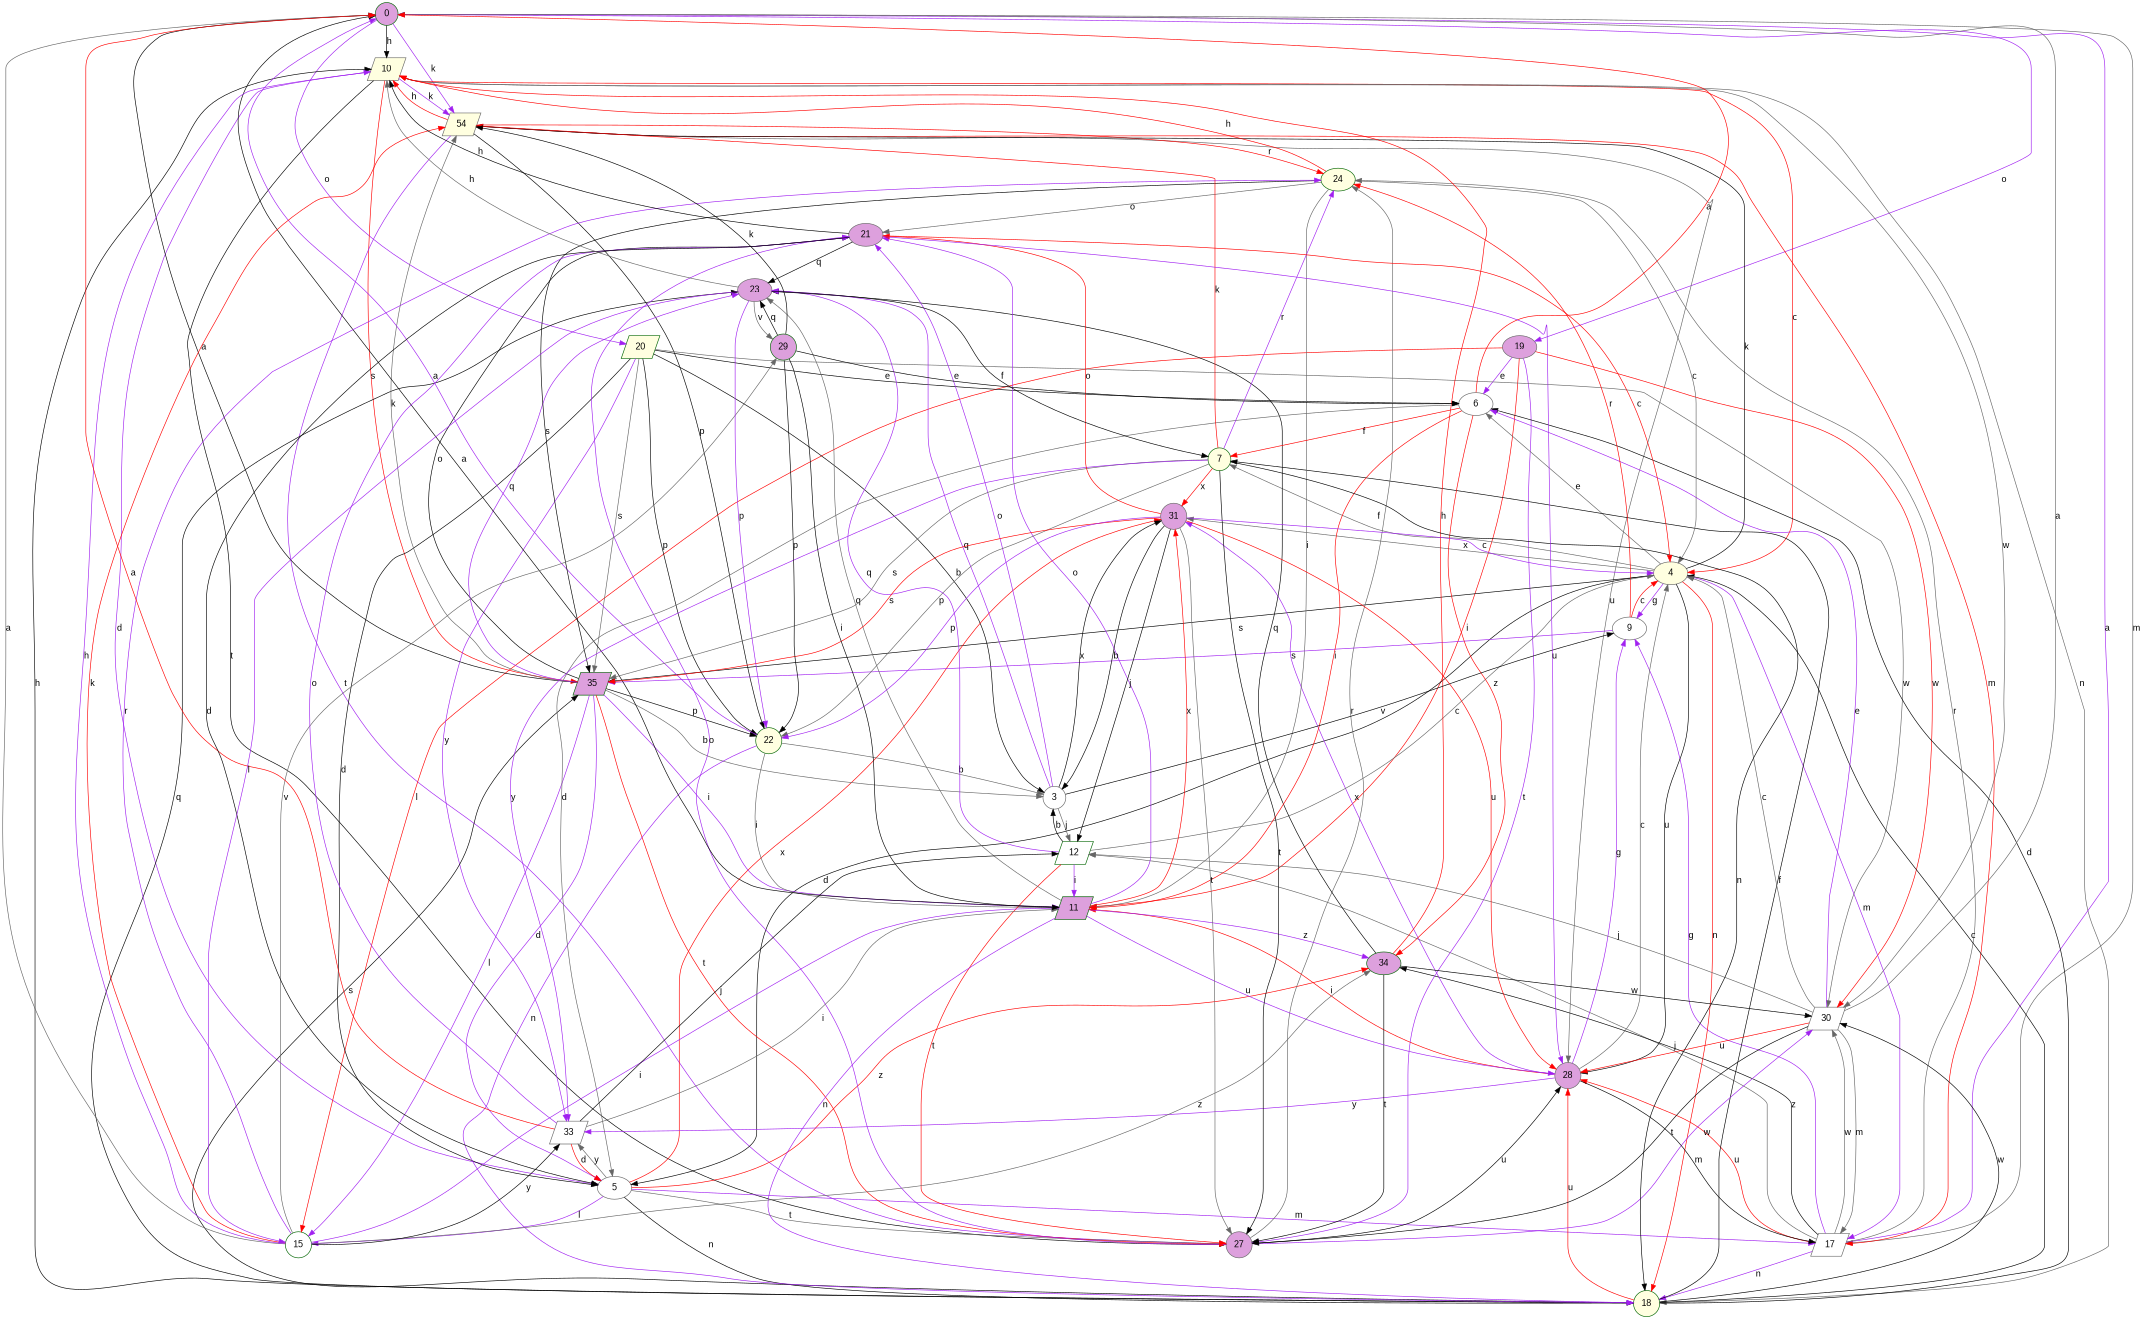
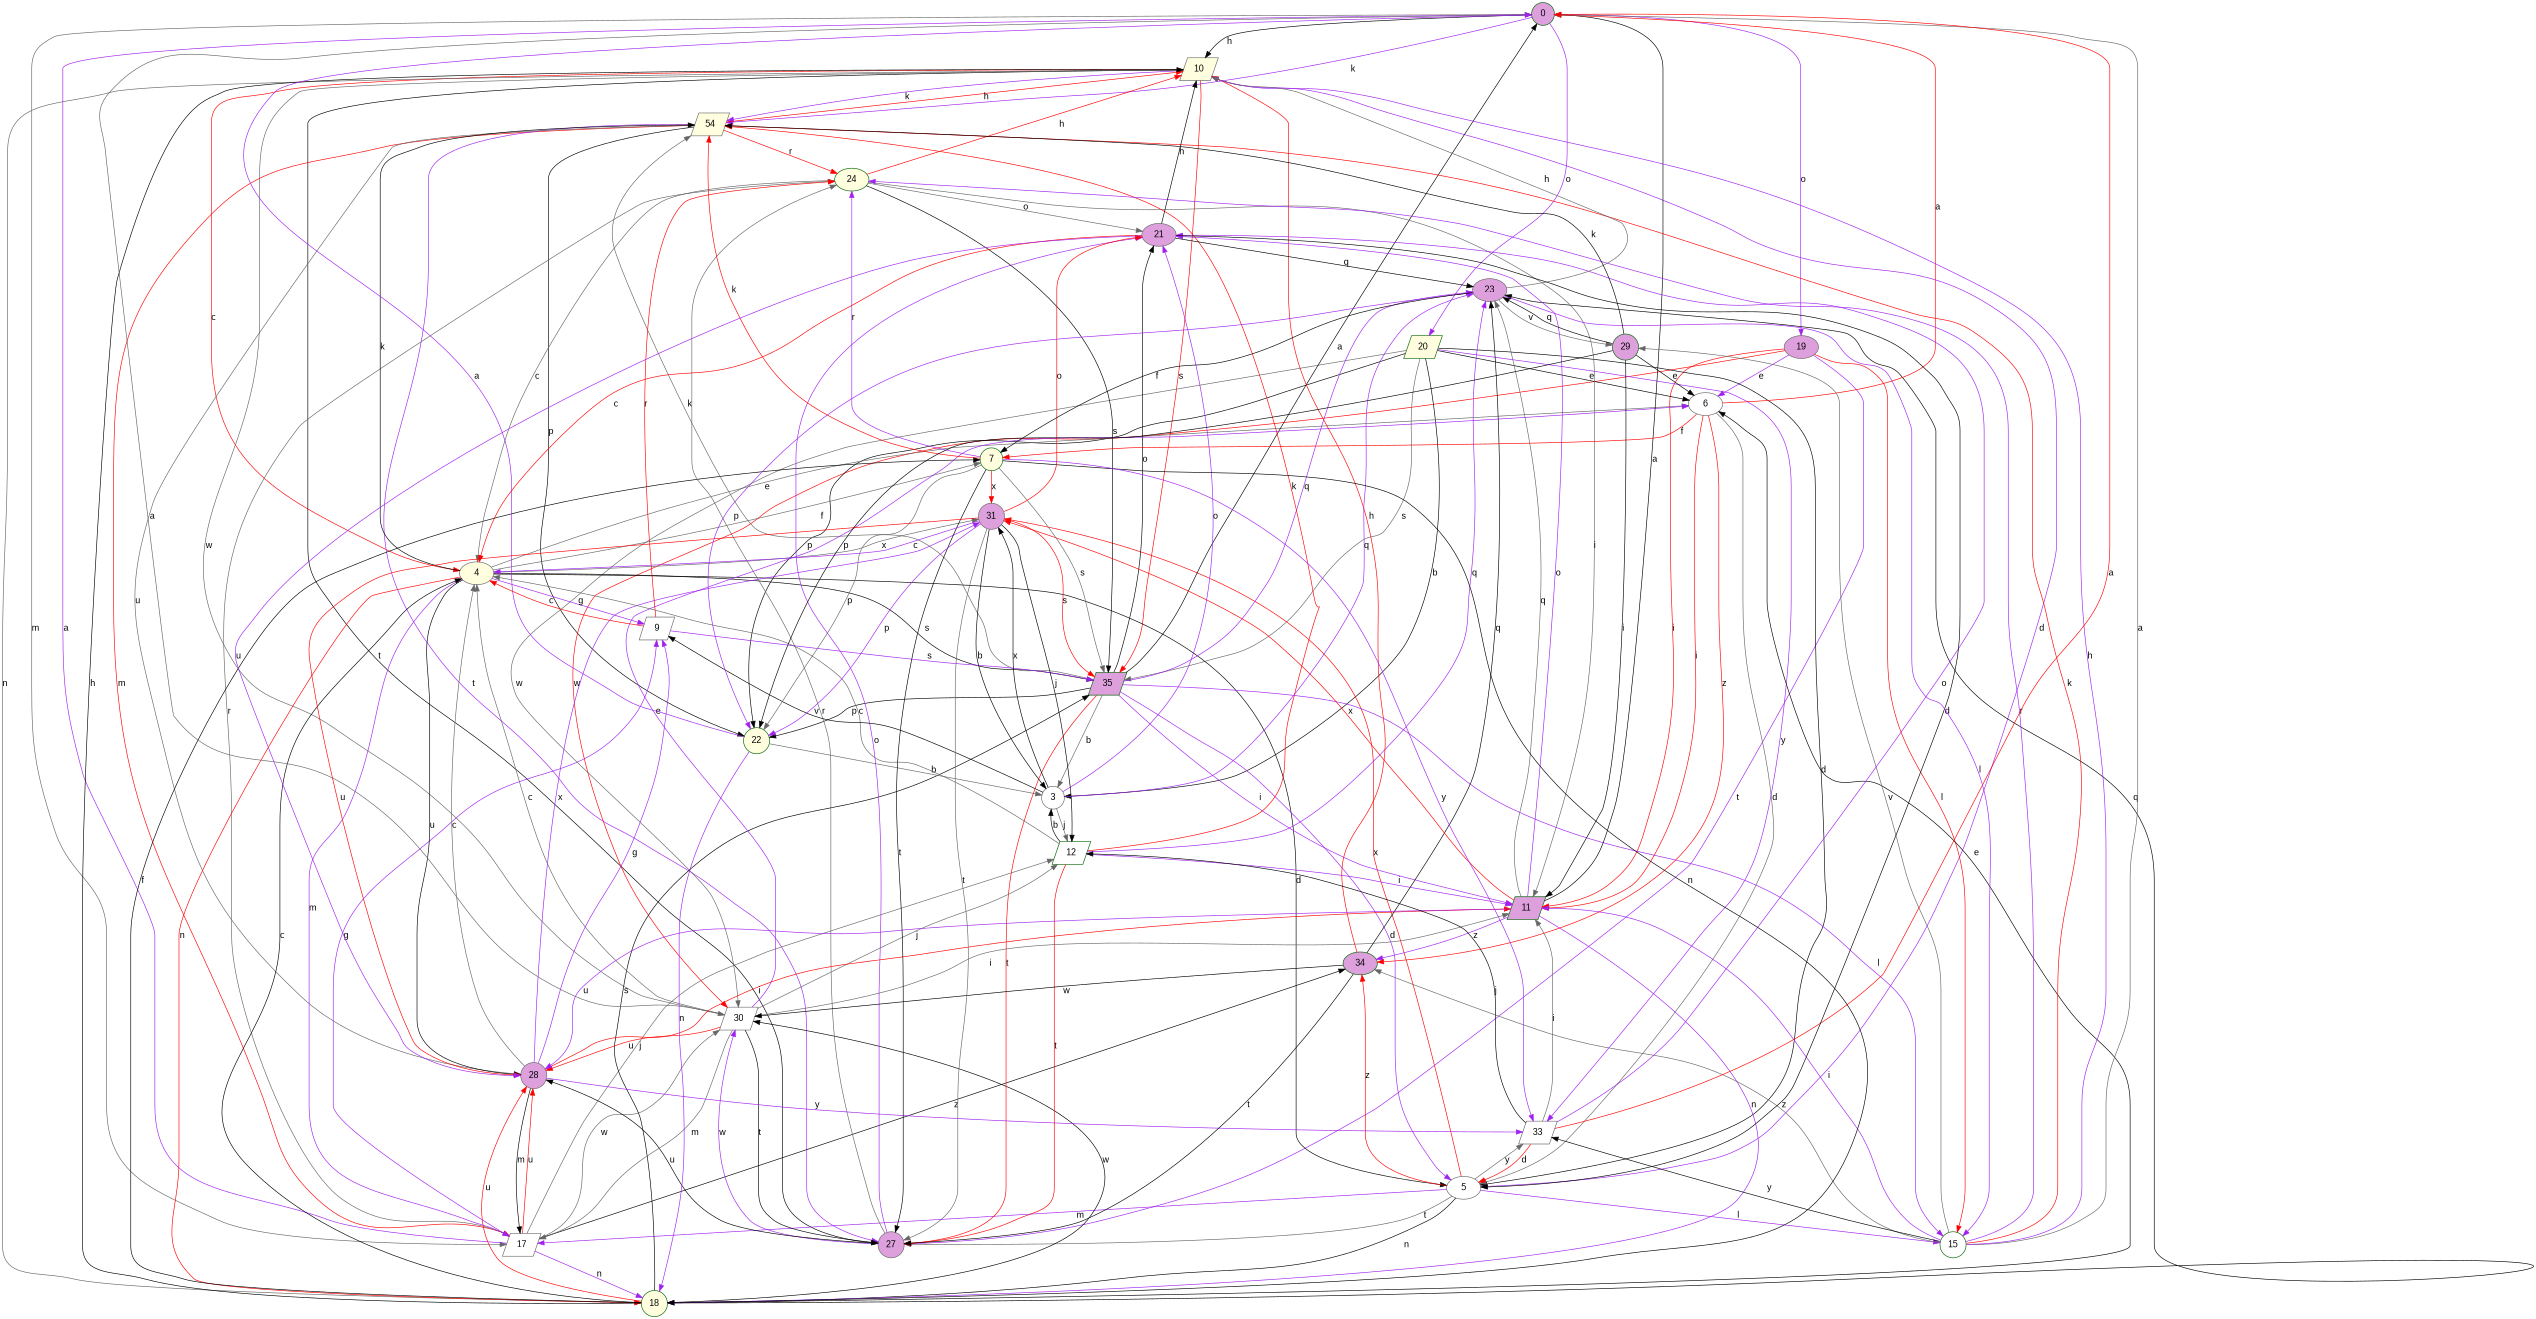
  strict digraph {
    fontname="Liberation Sans"
    node [color=gray40 fillcolor=plum fontname="Liberation Sans" shape=circle style=filled]
    edge [color=black fontname="Liberation Sans"]
    0 [color=darkgreen]
    10 [fillcolor=lightyellow shape=parallelogram]
    n3 [fillcolor=lightyellow label=54 shape=parallelogram]
    17 [fillcolor=white shape=parallelogram]
    19 [shape=ellipse]
    20 [color=darkgreen fillcolor=lightyellow shape=parallelogram]
    4 [fillcolor=lightyellow shape=ellipse]
    5 [fillcolor=white shape=ellipse]
    18 [color=darkgreen fillcolor=lightyellow]
    n10 [color=darkgreen label=35 shape=parallelogram]
    27
    30 [fillcolor=white shape=parallelogram]
    28
    22 [color=darkgreen fillcolor=lightyellow]
    24 [color=darkgreen fillcolor=lightyellow shape=ellipse]
-   9 [fillcolor=white shape=ellipse]
+   9 [fillcolor=white shape=parallelogram]
    12 [color=darkgreen fillcolor=white shape=parallelogram]
    34 [color=darkgreen shape=ellipse]
    11 [color=darkgreen shape=parallelogram]
    6 [fillcolor=white shape=ellipse]
    15 [color=darkgreen fillcolor=white]
    3 [fillcolor=white]
    33 [fillcolor=white shape=parallelogram]
    7 [color=darkgreen fillcolor=lightyellow]
    31
    21 [shape=ellipse]
    23 [shape=ellipse]
    29 [color=darkgreen]
    0 -> 10 [label=h]
    0 -> n3 [color=purple label=k]
    0 -> 17 [color=gray40 label=m]
    0 -> 19 [color=purple label=o]
    0 -> 20 [color=purple label=o]
    10 -> n3 [color=purple label=k]
    10 -> 4 [color=red label=c]
    10 -> 5 [color=purple label=d]
    10 -> 18 [color=gray40 label=n]
    10 -> n10 [color=red label=s]
    10 -> 27 [label=t]
    10 -> 30 [color=gray40 label=w]
    n3 -> 10 [color=red label=h]
    n3 -> 17 [color=red label=m]
    n3 -> 27 [color=purple label=t]
    n3 -> 28 [color=gray40 label=u]
    n3 -> 22 [label=p]
    n3 -> 24 [color=red label=r]
    17 -> 0 [color=purple label=a]
    17 -> 18 [color=purple label=n]
    17 -> 30 [color=gray40 label=w]
    17 -> 28 [color=red label=u]
    17 -> 24 [color=gray40 label=r]
    17 -> 9 [color=purple label=g]
    17 -> 12 [color=gray40 label=j]
    17 -> 34 [label=z]
    19 -> 27 [color=purple label=t]
    19 -> 30 [color=red label=w]
    19 -> 11 [color=red label=i]
    19 -> 6 [color=purple label=e]
    19 -> 15 [color=red label=l]
    20 -> 5 [label=d]
    20 -> n10 [color=gray40 label=s]
    20 -> 30 [color=gray40 label=w]
    20 -> 22 [label=p]
    20 -> 6 [label=e]
    20 -> 3 [label=b]
    20 -> 33 [color=purple label=y]
    4 -> n3 [label=k]
    4 -> 17 [color=purple label=m]
    4 -> 5 [label=d]
    4 -> 18 [color=red label=n]
    4 -> n10 [label=s]
    4 -> 28 [label=u]
    4 -> 9 [color=purple label=g]
    4 -> 6 [color=gray40 label=e]
    4 -> 7 [color=gray40 label=f]
    4 -> 31 [color=gray40 label=x]
    5 -> 17 [color=purple label=m]
    5 -> 18 [label=n]
    5 -> 27 [color=gray40 label=t]
    5 -> 34 [color=red label=z]
    5 -> 15 [color=purple label=l]
    5 -> 33 [color=gray40 label=y]
    5 -> 31 [color=red label=x]
    18 -> 10 [label=h]
    18 -> 4 [label=c]
    18 -> n10 [label=s]
    18 -> 30 [label=w]
    18 -> 28 [color=red label=u]
-   18 -> 6 [label=d]
+   18 -> 6 [label=e]
    18 -> 7 [label=f]
    18 -> 23 [label=q]
    n10 -> 0 [label=a]
    n10 -> n3 [color=gray40 label=k]
    n10 -> 5 [color=purple label=d]
    n10 -> 27 [color=red label=t]
    n10 -> 22 [label=p]
    n10 -> 11 [color=purple label=i]
    n10 -> 15 [color=purple label=l]
    n10 -> 3 [color=gray40 label=b]
    n10 -> 21 [label=o]
    n10 -> 23 [color=purple label=q]
    27 -> 30 [color=purple label=w]
    27 -> 28 [label=u]
    27 -> 24 [color=gray40 label=r]
    27 -> 21 [color=purple label=o]
    30 -> 0 [color=gray40 label=a]
    30 -> 17 [color=gray40 label=m]
    30 -> 4 [color=gray40 label=c]
    30 -> 27 [label=t]
    30 -> 28 [color=red label=u]
    30 -> 12 [color=gray40 label=j]
-   22 -> 11 [color=gray40 label=i]
+   30 -> 11 [color=gray40 label=i]
    30 -> 6 [color=purple label=e]
    28 -> 17 [label=m]
    28 -> 4 [color=gray40 label=c]
    28 -> 9 [color=purple label=g]
    28 -> 11 [color=red label=i]
    28 -> 33 [color=purple label=y]
    28 -> 31 [color=purple label=x]
    22 -> 0 [color=purple label=a]
    22 -> 18 [color=purple label=n]
    22 -> 3 [color=gray40 label=b]
    24 -> 10 [color=red label=h]
    24 -> 4 [color=gray40 label=c]
    24 -> n10 [label=s]
    24 -> 11 [color=gray40 label=i]
    24 -> 21 [color=gray40 label=o]
    9 -> 4 [color=red label=c]
    9 -> n10 [color=purple label=s]
    9 -> 24 [color=red label=r]
+   12 -> n3 [color=red label=k]
    12 -> 4 [color=gray40 label=c]
    12 -> 27 [color=red label=t]
    12 -> 11 [color=purple label=i]
    12 -> 3 [label=b]
    12 -> 23 [color=purple label=q]
    34 -> 10 [color=red label=h]
    34 -> 27 [label=t]
    34 -> 30 [label=w]
    34 -> 23 [label=q]
    11 -> 0 [label=a]
    11 -> 18 [color=purple label=n]
    11 -> 28 [color=purple label=u]
    11 -> 34 [color=purple label=z]
    11 -> 31 [color=red label=x]
    11 -> 21 [color=purple label=o]
    11 -> 23 [color=gray40 label=q]
    6 -> 0 [color=red label=a]
    6 -> 5 [color=gray40 label=d]
    6 -> 34 [color=red label=z]
    6 -> 11 [color=red label=i]
    6 -> 7 [color=red label=f]
    15 -> 0 [color=gray40 label=a]
    15 -> 10 [color=purple label=h]
    15 -> n3 [color=red label=k]
    15 -> 24 [color=purple label=r]
    15 -> 34 [color=gray40 label=z]
    15 -> 11 [color=purple label=i]
    15 -> 33 [label=y]
    15 -> 29 [color=gray40 label=v]
    3 -> 9 [label=v]
    3 -> 12 [color=gray40 label=j]
    3 -> 31 [label=x]
    3 -> 21 [color=purple label=o]
    3 -> 23 [color=purple label=q]
    33 -> 0 [color=red label=a]
    33 -> 5 [color=red label=d]
    33 -> 12 [label=j]
    33 -> 11 [color=gray40 label=i]
    33 -> 21 [color=purple label=o]
    7 -> n3 [color=red label=k]
    7 -> 18 [label=n]
    7 -> n10 [color=gray40 label=s]
    7 -> 27 [label=t]
    7 -> 22 [color=gray40 label=p]
    7 -> 24 [color=purple label=r]
    7 -> 33 [color=purple label=y]
    7 -> 31 [color=red label=x]
    31 -> 4 [color=purple label=c]
    31 -> n10 [color=red label=s]
    31 -> 27 [color=gray40 label=t]
    31 -> 28 [color=red label=u]
    31 -> 22 [color=purple label=p]
    31 -> 12 [label=j]
    31 -> 3 [label=b]
    31 -> 21 [color=red label=o]
    21 -> 10 [label=h]
    21 -> 4 [color=red label=c]
    21 -> 5 [label=d]
    21 -> 28 [color=purple label=u]
    21 -> 23 [label=q]
    23 -> 10 [color=gray40 label=h]
    23 -> 22 [color=purple label=p]
    23 -> 15 [color=purple label=l]
    23 -> 7 [label=f]
    23 -> 29 [color=gray40 label=v]
    29 -> n3 [label=k]
    29 -> 22 [label=p]
    29 -> 11 [label=i]
    29 -> 6 [label=e]
    29 -> 23 [label=q]
  }
